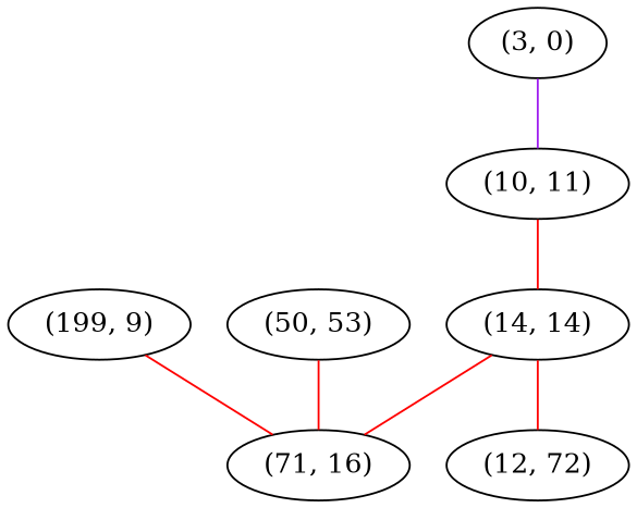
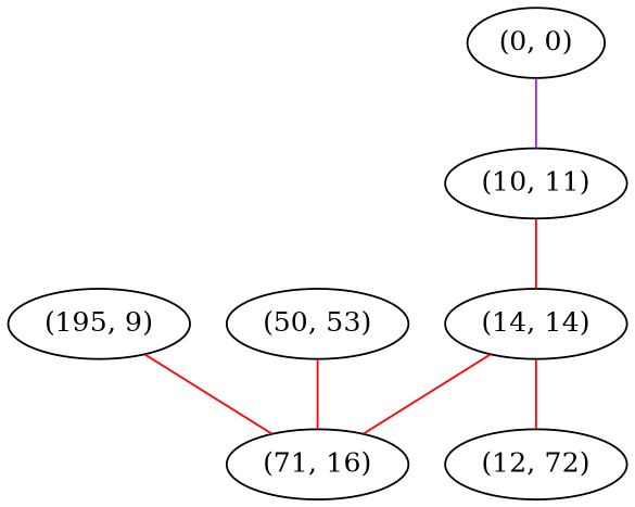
  graph {
    edge [color=red weight=1]
-   "(0, 0)" [label="(3, 0)"]
+   "(0, 0)"
    "(10, 11)"
    "(14, 14)"
    n4 [label="(71, 16)"]
    n5 [label="(12, 72)"]
-   "(195, 9)" [label="(199, 9)"]
+   "(195, 9)"
    n7 [label="(50, 53)"]
    "(0, 0)" -- "(10, 11)" [color=purple weight=4]
    "(10, 11)" -- "(14, 14)"
    "(14, 14)" -- n4
    "(14, 14)" -- n5
    "(195, 9)" -- n4
    n7 -- n4
  }
